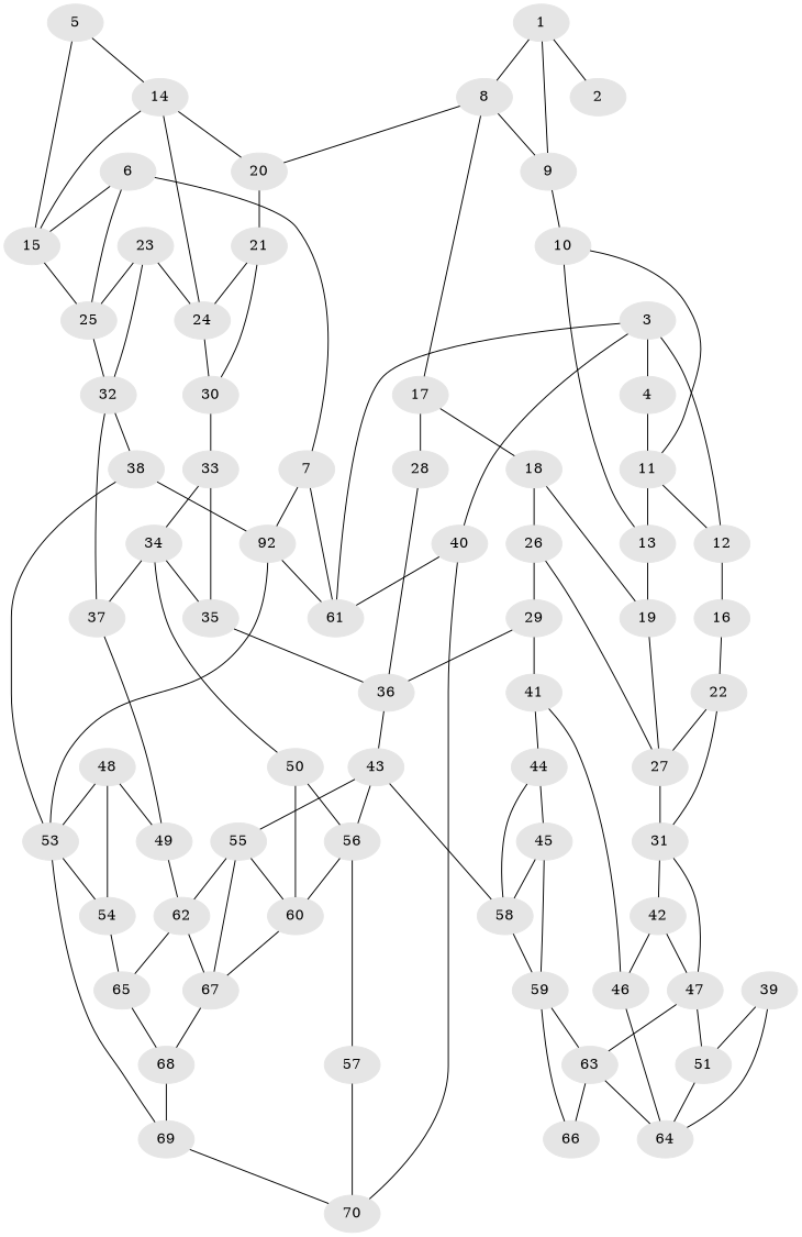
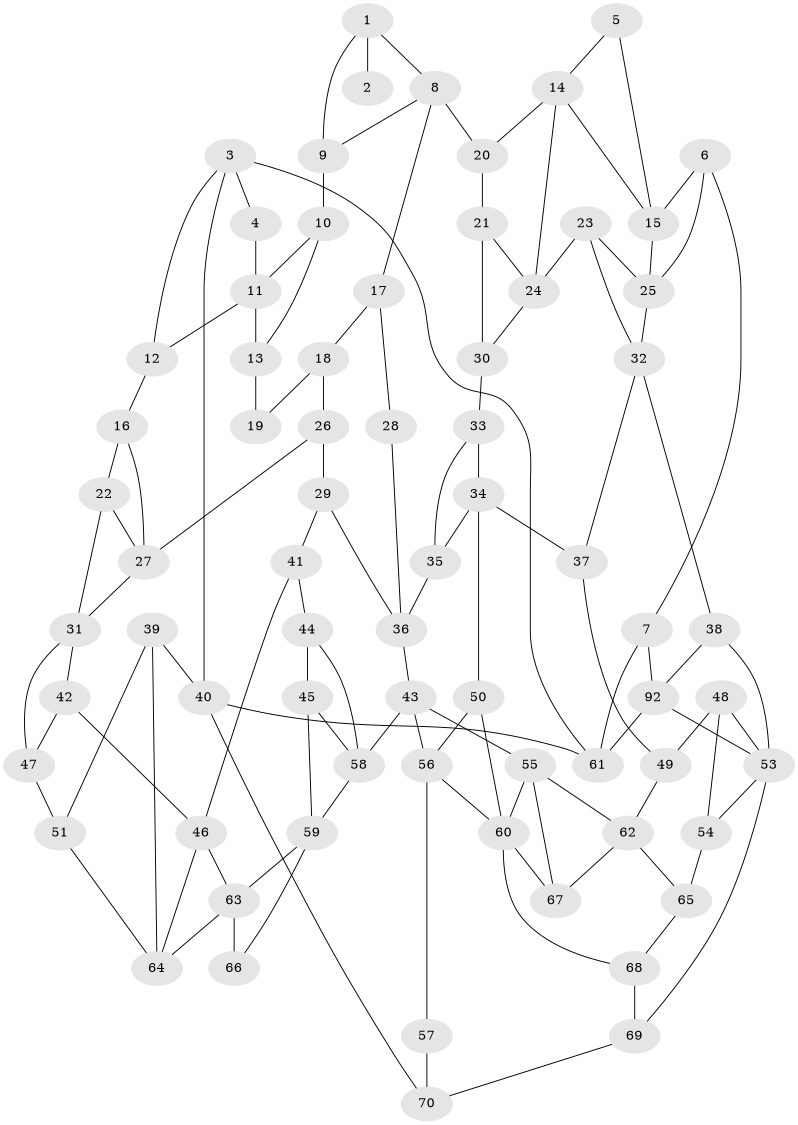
  graph {
    node [color=gray90 style=filled]
    edge [weight=1.0]
    1
    2
    8
    9
    17
    20
    10
    3
    61
    4
    12
    40
    11
    16
    70
    13
    5
    14
    15
    24
    25
    6
    7
    n24 [label=92]
    32
    53
    18
    28
    21
    19
    22
    27
    30
    31
    26
    36
    29
    33
    42
    47
    23
    37
    38
    41
    35
    43
    44
    46
    34
    51
    49
    50
    56
    60
    58
    55
    62
    54
    69
    39
    64
    45
    63
    57
    59
    66
    48
    65
    67
    68
    1 -- 2
    1 -- 8
    1 -- 9
    8 -- 9
    8 -- 17
    8 -- 20
    9 -- 10 [weight=2.0]
    17 -- 18
    17 -- 28
    20 -- 21
    10 -- 11
    10 -- 13
    3 -- 61
    3 -- 4
    3 -- 12
    3 -- 40
    4 -- 11
    12 -- 16
    40 -- 61
    40 -- 70
    11 -- 12
    11 -- 13
    16 -- 22 [weight=2.0]
    13 -- 19 [weight=2.0]
    5 -- 14
    5 -- 15
    14 -- 20
    14 -- 15
    14 -- 24
    15 -- 25
    24 -- 30
    25 -- 32
    6 -- 15
    6 -- 25
    6 -- 7
    7 -- 61
    7 -- n24
    n24 -- 61
    n24 -- 53
    32 -- 37
    32 -- 38
    53 -- 54
    53 -- 69
    18 -- 19
    18 -- 26
    28 -- 36
    21 -- 24
    21 -- 30
-   19 -- 27
+   16 -- 27
    22 -- 27
    22 -- 31
    27 -- 31
    30 -- 33 [weight=2.0]
    31 -- 42
    31 -- 47
    26 -- 27
    26 -- 29
    36 -- 43
    29 -- 36
    29 -- 41
    33 -- 35
    33 -- 34
    42 -- 47
    42 -- 46
    47 -- 51 [weight=2.0]
    23 -- 24
    23 -- 25
    23 -- 32
    37 -- 49
    38 -- n24
    38 -- 53
    41 -- 44
    41 -- 46
    35 -- 36
    43 -- 56
    43 -- 58
    43 -- 55
    44 -- 58
    44 -- 45 [weight=2.0]
    46 -- 64
-   47 -- 63
+   46 -- 63
    34 -- 37
    34 -- 35
    34 -- 50
    51 -- 64
    49 -- 62
    50 -- 56
    50 -- 60
    56 -- 60
    56 -- 57
    60 -- 67
    58 -- 59
    55 -- 60
    55 -- 62
    55 -- 67
    62 -- 65
    62 -- 67
    54 -- 65 [weight=2.0]
    69 -- 70
+   39 -- 40
    39 -- 51
    39 -- 64
    45 -- 58
    45 -- 59
    63 -- 64
    63 -- 66
    57 -- 70
    59 -- 63
    59 -- 66
    48 -- 53
    48 -- 49
    48 -- 54
    65 -- 68
-   67 -- 68
+   60 -- 68
    68 -- 69
  }
